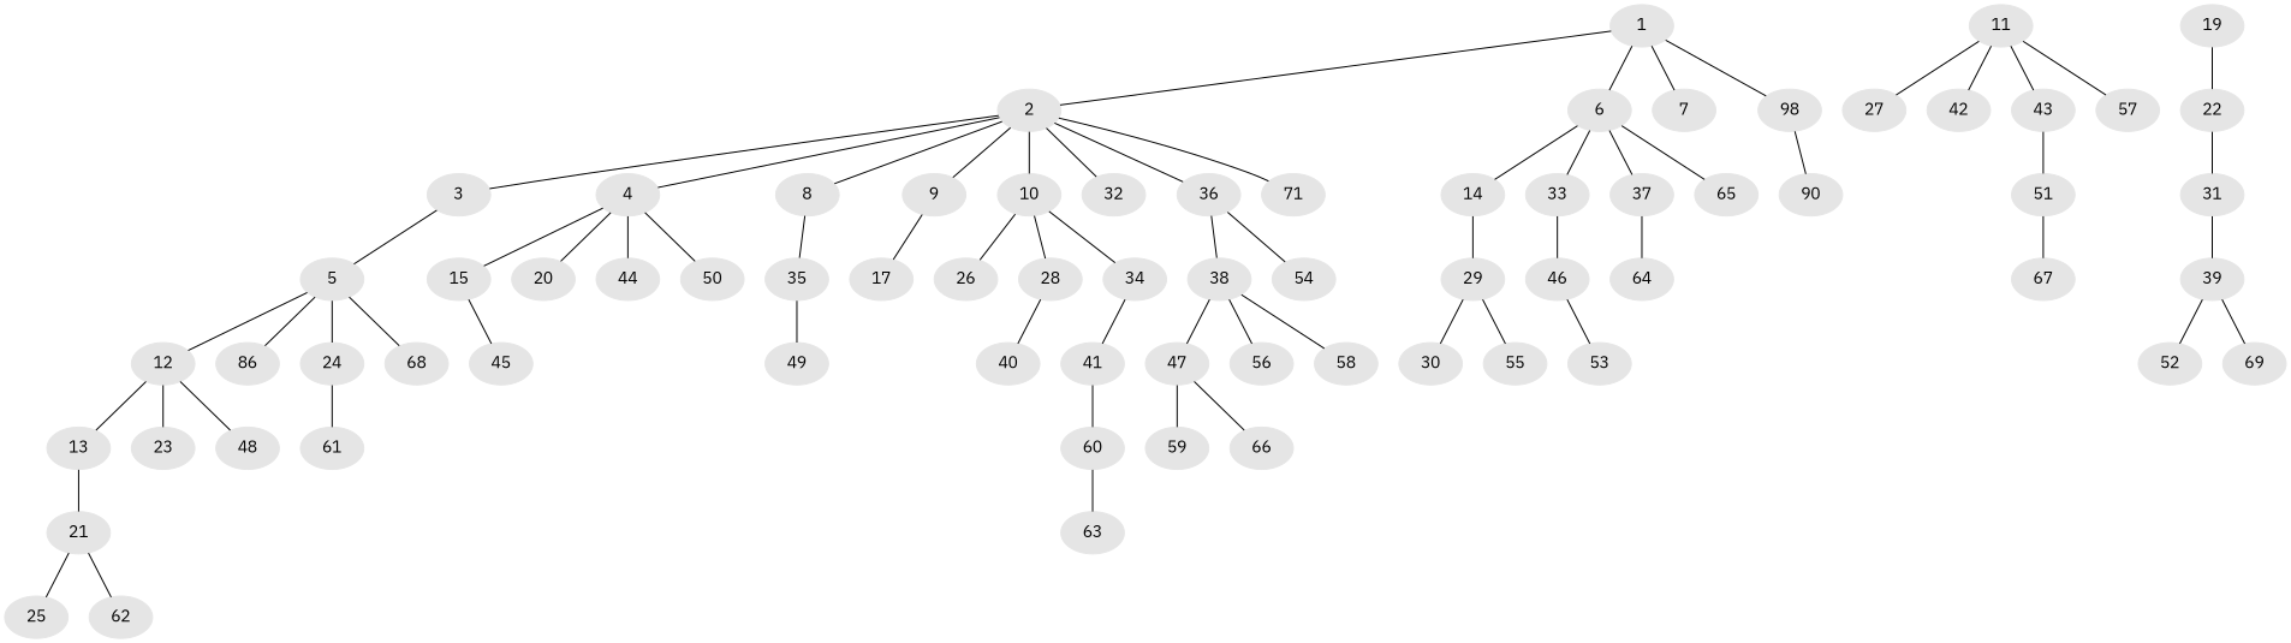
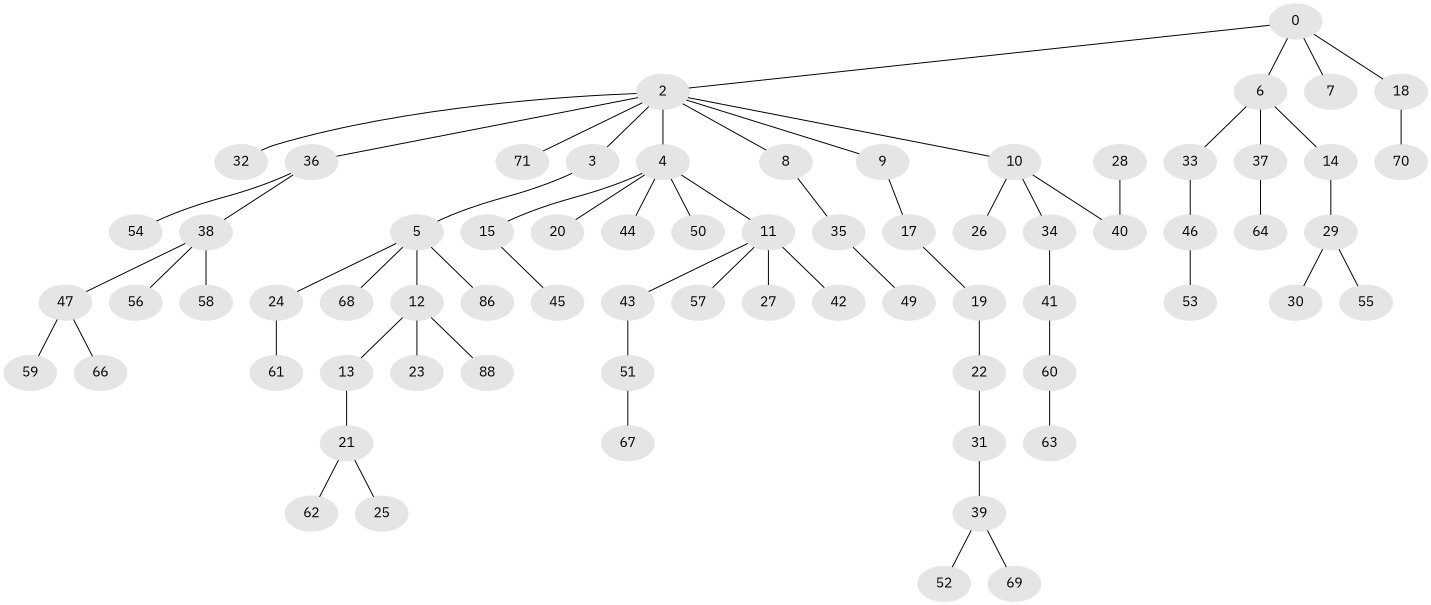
  graph {
    fontname="IBM Plex Sans"
    node [color=gray90 fontname="IBM Plex Sans" style=filled]
    edge [fontname="IBM Plex Sans"]
-   1
+   1 [label=0]
    2
    6
    7
-   18 [label=98]
+   18
    3
    4
    8
    9
    10
    32
    36
    71
    14
    33
    37
-   65
-   70 [label=90]
+   70
    5
    11
    15
    20
    44
    50
    35
    17
    26
    28
    34
    38
    54
    12
    n33 [label=86]
    24
    68
    27
    42
    43
    57
    45
    13
    23
-   48
+   48 [label=88]
    61
    29
    46
    64
    49
    19
    40
    41
    51
    21
    25
    62
    30
    55
    22
    31
    39
    52
    69
    53
    60
    47
    56
    58
    59
    66
    63
    67
    1 -- 2
    1 -- 6
    1 -- 7
    1 -- 18
    2 -- 3
    2 -- 4
    2 -- 8
    2 -- 9
    2 -- 10
    2 -- 32
    2 -- 36
    2 -- 71
    6 -- 14
    6 -- 33
    6 -- 37
-   6 -- 65
    18 -- 70
    3 -- 5
+   4 -- 11
    4 -- 15
    4 -- 20
    4 -- 44
    4 -- 50
    8 -- 35
    9 -- 17
    10 -- 26
-   10 -- 28
+   10 -- 40
    10 -- 34
    36 -- 38
    36 -- 54
    14 -- 29
    33 -- 46
    37 -- 64
    5 -- 12
    5 -- n33
    5 -- 24
    5 -- 68
    11 -- 27
    11 -- 42
    11 -- 43
    11 -- 57
    15 -- 45
    35 -- 49
+   17 -- 19
    28 -- 40
    34 -- 41
    38 -- 47
    38 -- 56
    38 -- 58
    12 -- 13
    12 -- 23
    12 -- 48
    24 -- 61
    43 -- 51
    13 -- 21
    29 -- 30
    29 -- 55
    46 -- 53
    19 -- 22
    41 -- 60
    51 -- 67
    21 -- 25
    21 -- 62
    22 -- 31
    31 -- 39
    39 -- 52
    39 -- 69
    60 -- 63
    47 -- 59
    47 -- 66
  }
